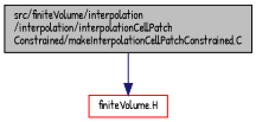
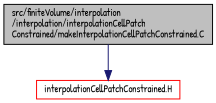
  digraph {
    fontname="Patrick Hand"
    node [fontname="Patrick Hand" fontsize=10 shape=record]
    n1 [color=black fillcolor=grey75 fontcolor=black height=0.2 label="src/finiteVolume/interpolation\l/interpolation/interpolationCellPatch\lConstrained/makeInterpolationCellPatchConstrained.C" style=filled width=0.4]
-   n2 [color=red height=0.2 label="finiteVolume.H" width=0.4]
+   n2 [color=red height=0.2 label="interpolationCellPatchConstrained.H" width=0.4]
    n1 -> n2 [color=midnightblue fontname="Patrick Hand" fontsize=10 labelfontname=Helvetica labelfontsize=10 style=solid]
  }
